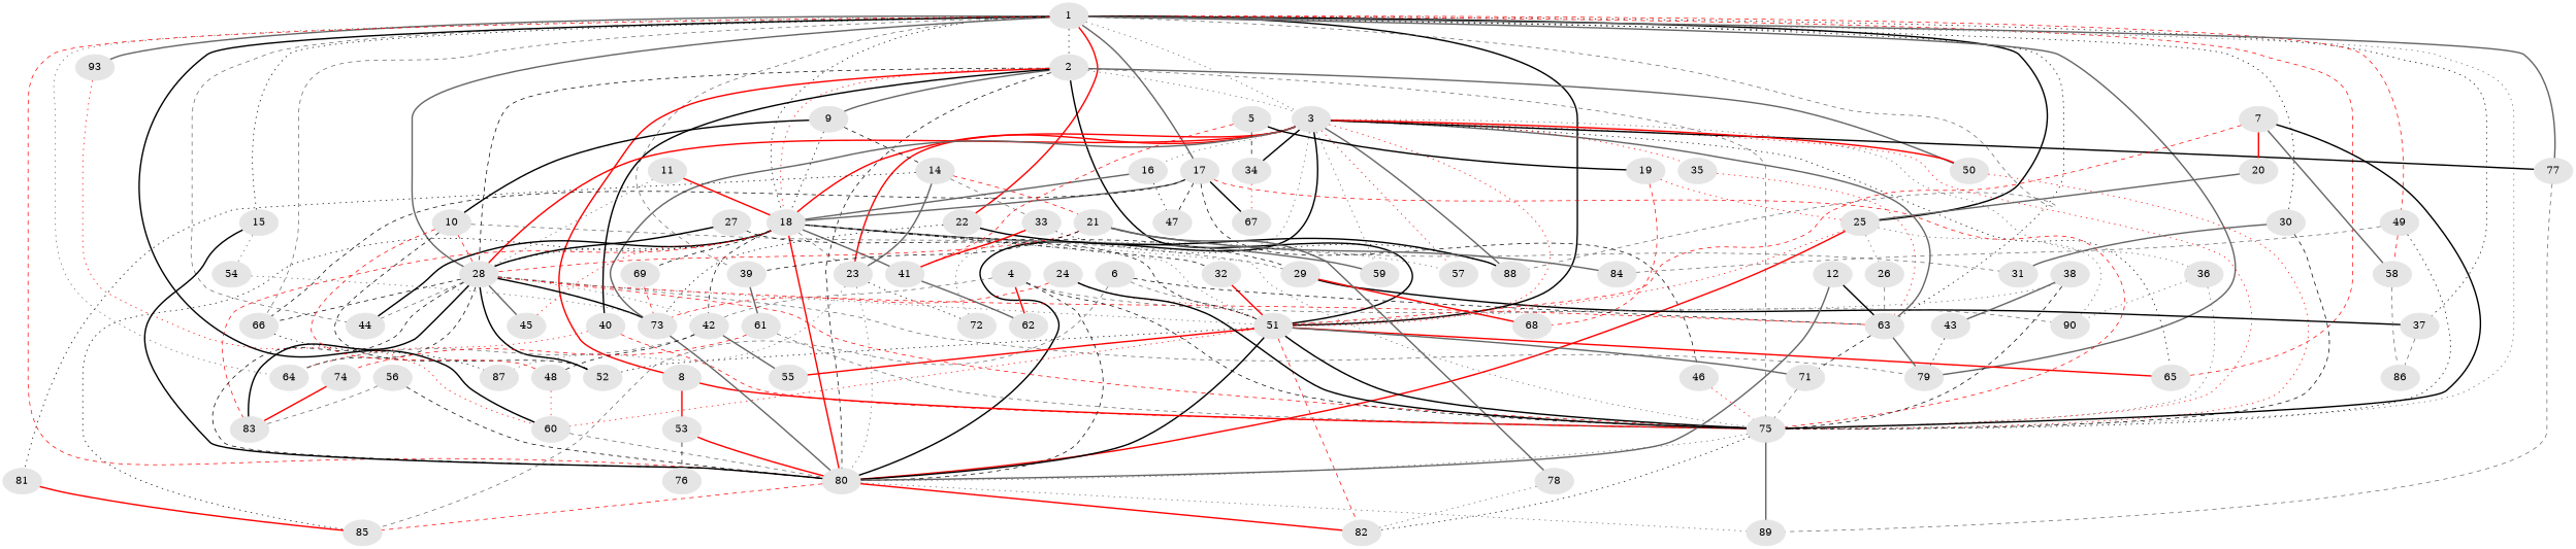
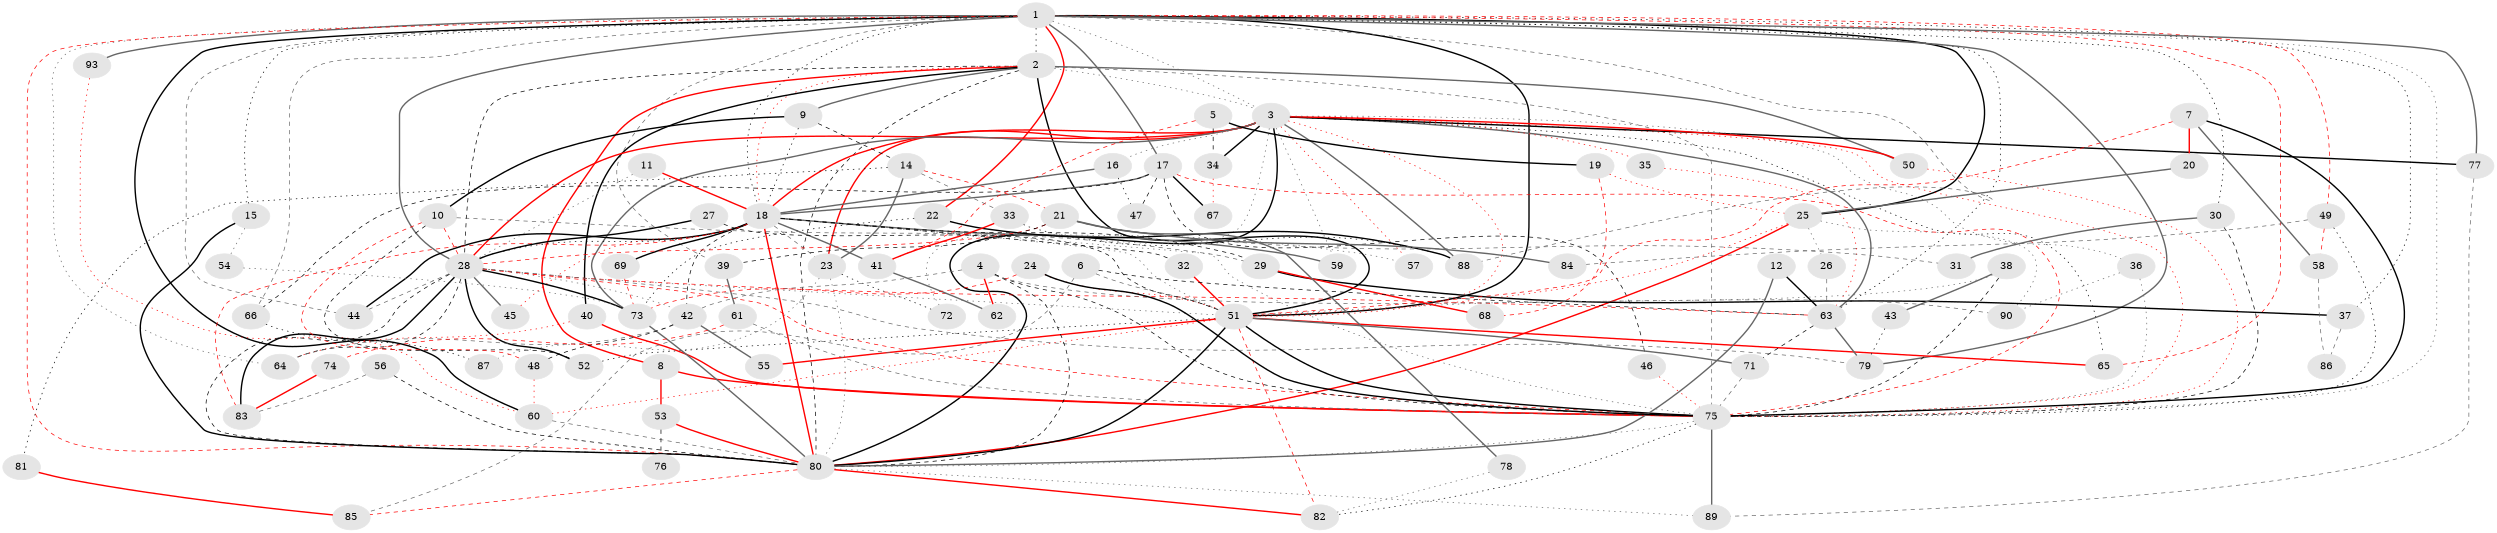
  graph {
    node [color=gray90 style=filled]
    edge [color=gray40 style=bold weight=1.0]
    1
    2
    3
    n4 [label=93]
    15
    17
    18
    22
    25
    28
    30
    37
    39
    44
    49
    51
    60
    63
    64
    65
    66
    75
    77
    79
    80
    88
    8
    9
    40
    50
    16
    23
    34
    35
    36
    57
    59
    72
    73
    5
    19
    41
    54
    47
    46
    67
    42
    85
    29
    32
    45
    69
    83
    90
    26
    52
    31
    86
    61
    58
    84
    55
    71
    82
    87
    89
    53
    10
    14
    4
    62
    48
    68
    6
    7
    20
    76
    21
    33
    81
    11
    12
    78
    24
    27
    38
    43
    74
    56
    1 -- 2 [color=black style=dotted weight=4.0]
    1 -- 3 [style=dotted weight=2.0]
    1 -- n4
    1 -- 15 [color=black style=dotted]
    1 -- 17
    1 -- 18 [color=black style=dotted weight=3.0]
    1 -- 22 [color=red]
    1 -- 25 [color=black]
    1 -- 28 [weight=3.0]
    1 -- 30 [color=black style=dotted]
    1 -- 37 [color=black style=dotted]
    1 -- 39 [style=dashed]
    1 -- 44 [style=dashed]
    1 -- 49 [color=red style=dashed]
    1 -- 51 [color=black weight=2.0]
    1 -- 60 [color=black]
    1 -- 63 [color=black style=dotted]
    1 -- 64 [style=dotted]
    1 -- 65 [color=red style=dashed]
    1 -- 66 [style=dashed]
    1 -- 75 [style=dotted weight=2.0]
    1 -- 77 [weight=2.0]
    1 -- 79
    1 -- 80 [color=red style=dashed weight=2.0]
    1 -- 88 [style=dashed]
    2 -- 3 [style=dotted weight=3.0]
    2 -- 18 [color=red style=dotted weight=2.0]
    2 -- 28 [color=black style=dashed weight=2.0]
    2 -- 51 [color=black weight=2.0]
    2 -- 75 [style=dashed weight=2.0]
    2 -- 80 [color=black style=dashed weight=2.0]
    2 -- 8 [color=red]
    2 -- 9
    2 -- 40 [color=black]
    2 -- 50
    3 -- 18 [color=red]
    3 -- 28 [color=red]
    3 -- 51 [color=red style=dotted]
    3 -- 63
    3 -- 65 [color=black style=dotted]
    3 -- 75 [color=red style=dotted]
    3 -- 77 [color=black]
    3 -- 80 [color=black]
    3 -- 88
    3 -- 50 [color=red]
    3 -- 16 [style=dotted]
    3 -- 23 [color=red]
    3 -- 34 [color=black]
    3 -- 35 [color=red style=dotted weight=2.0]
    3 -- 36 [style=dotted]
    3 -- 57 [color=red style=dotted]
    3 -- 59 [style=dotted]
    3 -- 72 [style=dotted weight=2.0]
    3 -- 73
    n4 -- 60 [color=red style=dotted]
    15 -- 80 [color=black]
    15 -- 54 [style=dotted]
    17 -- 18
    17 -- 66 [color=black style=dashed]
    17 -- 75 [color=red style=dashed]
    17 -- 47 [color=black style=dashed]
    17 -- 46 [color=black style=dashed]
    17 -- 67 [color=black]
    18 -- 28 [color=black style=dotted]
    18 -- 44 [color=black]
    18 -- 51 [style=dotted]
    18 -- 75 [style=dotted]
    18 -- 80 [color=red]
    18 -- 23 [style=dashed]
    18 -- 57 [style=dotted weight=2.0]
    18 -- 59
    18 -- 41
    18 -- 42 [color=black style=dashed]
-   18 -- 85 [color=black style=dotted]
    18 -- 29 [color=black style=dashed]
    18 -- 32 [color=black style=dashed]
    18 -- 45 [color=red style=dotted]
-   18 -- 69 [color=black style=dashed]
+   18 -- 69 [color=black]
    18 -- 83 [color=red style=dashed weight=2.0]
    22 -- 88 [color=black]
    22 -- 73 [color=black style=dotted]
    25 -- 51 [color=red style=dotted]
    25 -- 80 [color=red]
    25 -- 90 [style=dotted]
    25 -- 26 [style=dotted]
    28 -- 44 [style=dashed]
    28 -- 51 [style=dotted weight=2.0]
    28 -- 63 [color=red style=dashed]
    28 -- 64 [color=black style=dashed]
-   28 -- 66 [color=black style=dashed]
    28 -- 75 [color=red style=dashed weight=2.0]
    28 -- 79 [style=dashed]
    28 -- 80 [color=black style=dashed weight=2.0]
    28 -- 73 [color=black]
    28 -- 42 [style=dotted]
    28 -- 45
    28 -- 83 [color=black]
    28 -- 52 [color=black]
    30 -- 75 [color=black style=dashed weight=2.0]
    30 -- 31
    37 -- 86 [style=dashed]
    39 -- 61
    49 -- 75 [color=black style=dotted]
    49 -- 58 [color=red style=dashed]
    49 -- 84 [style=dashed]
    51 -- 60 [color=red style=dotted]
    51 -- 65 [color=red]
    51 -- 75 [color=black]
    51 -- 80 [color=black]
    51 -- 52 [color=black style=dotted]
    51 -- 55 [color=red]
    51 -- 71
    51 -- 82 [color=red style=dashed]
    60 -- 80 [style=dashed]
    63 -- 79
    63 -- 71 [color=black style=dashed]
    66 -- 87 [color=black style=dotted]
    75 -- 80 [style=dotted]
    75 -- 82 [color=black style=dotted]
    75 -- 89
    77 -- 89 [style=dashed]
    80 -- 85 [color=red style=dashed]
    80 -- 82 [color=red]
    80 -- 89 [style=dotted]
    8 -- 75 [color=red]
    8 -- 53 [color=red]
    9 -- 18 [color=black style=dotted]
    9 -- 10 [color=black]
    9 -- 14 [color=black style=dashed]
    40 -- 64 [color=red style=dotted]
-   40 -- 75 [color=red style=dashed]
+   40 -- 75 [color=red]
    50 -- 75 [color=red style=dotted]
    16 -- 18
    16 -- 47 [color=black style=dotted]
    23 -- 80 [style=dotted]
    23 -- 72 [color=black style=dotted]
    23 -- 87 [style=dotted]
    34 -- 67 [color=red style=dotted]
    35 -- 63 [color=red style=dotted]
    36 -- 75 [style=dotted]
    36 -- 90 [style=dotted]
    73 -- 80
    5 -- 34 [color=black style=dashed]
    5 -- 19 [color=black]
    5 -- 41 [color=red style=dashed]
    19 -- 25 [color=red style=dotted]
    19 -- 68 [color=red style=dashed]
    41 -- 62
    54 -- 73 [style=dotted]
    46 -- 75 [color=red style=dotted]
    42 -- 64 [style=dashed]
    42 -- 55
    42 -- 48 [color=black style=dashed]
    29 -- 37 [color=black]
    29 -- 68 [color=red]
    32 -- 51 [color=red]
    69 -- 73 [color=red style=dashed]
    26 -- 63 [style=dashed]
    61 -- 75 [style=dashed]
    61 -- 74 [color=red style=dashed]
    58 -- 86 [style=dashed]
    71 -- 75 [style=dashed]
    53 -- 80 [color=red]
    53 -- 76 [color=black style=dashed]
    10 -- 28 [color=red style=dashed]
    10 -- 29 [style=dashed]
    10 -- 52 [color=black style=dashed]
    10 -- 48 [color=red style=dashed]
    14 -- 23
    14 -- 21 [color=red style=dashed]
    14 -- 33 [style=dashed]
    14 -- 81 [color=black style=dotted]
    4 -- 75 [color=black style=dashed]
    4 -- 80 [color=black style=dashed]
    4 -- 42 [style=dashed]
    4 -- 90 [style=dashed]
    4 -- 62 [color=red]
    48 -- 60 [color=red style=dotted]
    6 -- 51 [style=dashed]
    6 -- 63 [color=black style=dashed]
    6 -- 85 [style=dashed]
    7 -- 51 [color=red style=dashed]
    7 -- 75 [color=black]
    7 -- 58
    7 -- 20 [color=red]
    20 -- 25
    21 -- 28 [color=red style=dashed]
    21 -- 39 [color=black style=dashed]
    21 -- 31 [style=dashed]
    21 -- 84
    21 -- 78
    33 -- 88 [color=black style=dotted]
    33 -- 41 [color=red]
    81 -- 85 [color=red]
    11 -- 18 [color=red]
    11 -- 28 [style=dotted]
    12 -- 63 [color=black]
    12 -- 80
    78 -- 82 [style=dotted]
    24 -- 51 [color=red style=dotted]
    24 -- 75 [color=black]
    24 -- 73 [color=red style=dashed]
    27 -- 28 [color=black]
    27 -- 51 [color=black style=dashed]
    38 -- 51 [style=dotted]
    38 -- 75 [color=black style=dashed]
    38 -- 43
    43 -- 79 [color=black style=dotted]
    74 -- 83 [color=red]
    56 -- 80 [color=black style=dashed]
    56 -- 83 [style=dashed]
  }
